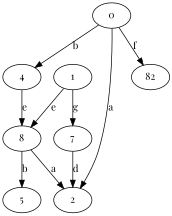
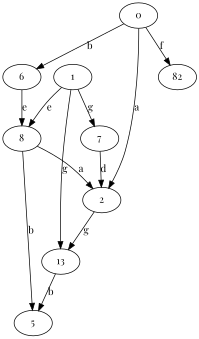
  strict digraph {
    fontname="Playfair Display"
    node [fontname="Playfair Display"]
    edge [fontname="Playfair Display"]
    2
+   13
    7
    5
-   4
+   4 [label=6]
    8
    0
    n8 [label=82]
    1
+   2 -> 13 [label=g]
+   13 -> 5 [label=b]
    7 -> 2 [label=d]
    4 -> 8 [label=e]
    8 -> 2 [label=a]
    8 -> 5 [label=b]
    0 -> 2 [label=a]
    0 -> 4 [label=b]
    0 -> n8 [label=f]
+   1 -> 13 [label=g]
    1 -> 7 [label=g]
    1 -> 8 [label=e]
  }
